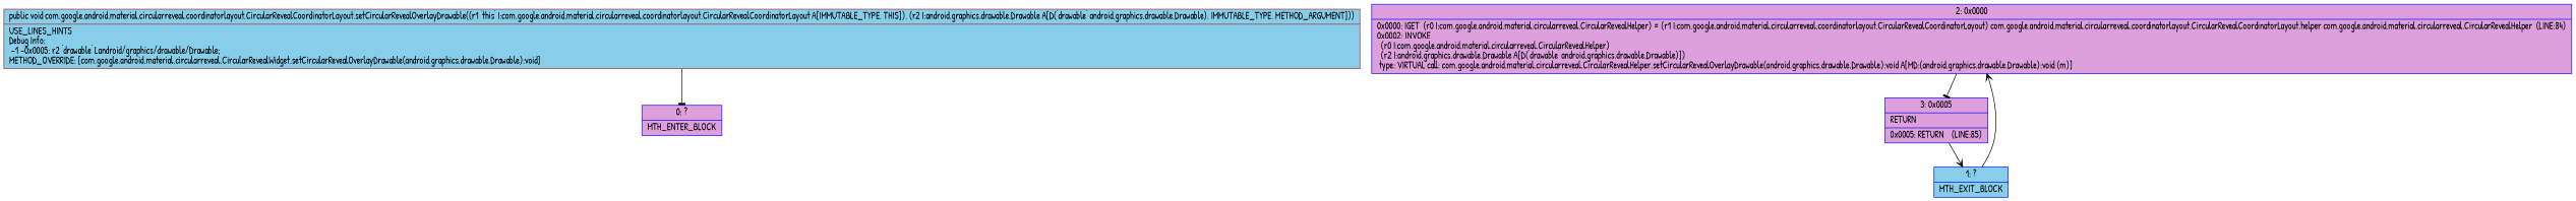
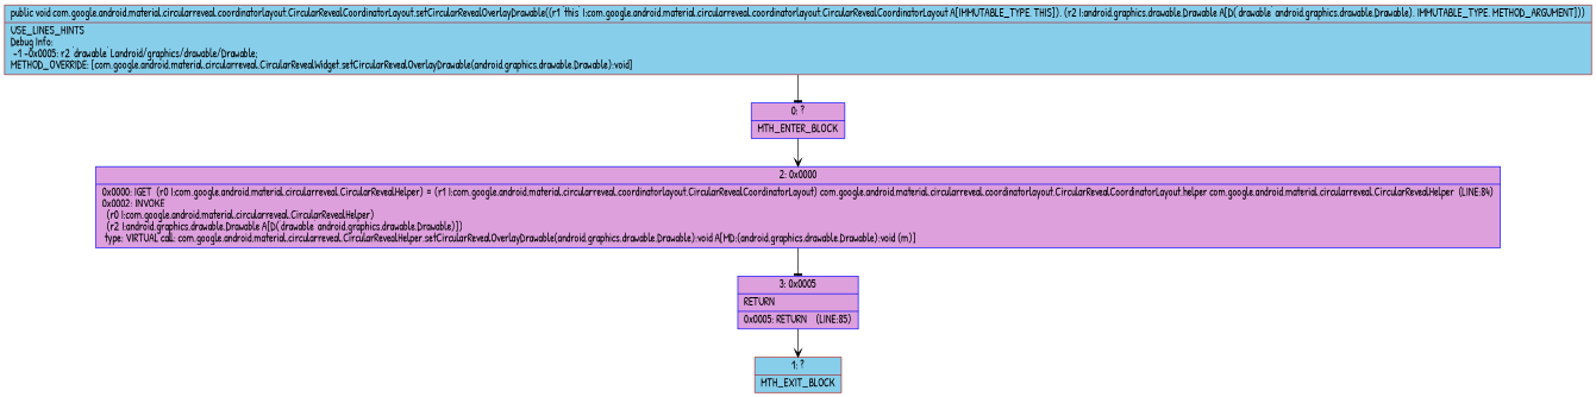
  digraph {
    fontname="Patrick Hand"
    node [color=blue fillcolor=plum fontname="Patrick Hand" shape=record style=filled]
    edge [arrowhead=vee fontname="Patrick Hand"]
    n1 [label="{0\:\ ?|MTH_ENTER_BLOCK\l}"]
    n2 [label="{2\:\ 0x0000|0x0000: IGET  (r0 I:com.google.android.material.circularreveal.CircularRevealHelper) = (r1 I:com.google.android.material.circularreveal.coordinatorlayout.CircularRevealCoordinatorLayout) com.google.android.material.circularreveal.coordinatorlayout.CircularRevealCoordinatorLayout.helper com.google.android.material.circularreveal.CircularRevealHelper  (LINE:84)\l0x0002: INVOKE  \l  (r0 I:com.google.android.material.circularreveal.CircularRevealHelper)\l  (r2 I:android.graphics.drawable.Drawable A[D('drawable' android.graphics.drawable.Drawable)])\l type: VIRTUAL call: com.google.android.material.circularreveal.CircularRevealHelper.setCircularRevealOverlayDrawable(android.graphics.drawable.Drawable):void A[MD:(android.graphics.drawable.Drawable):void (m)]\l}"]
    n3 [label="{3\:\ 0x0005|RETURN\l|0x0005: RETURN    (LINE:85)\l}"]
-   n4 [fillcolor=skyblue label="{1\:\ ?|MTH_EXIT_BLOCK\l}"]
+   n4 [color=brown fillcolor=skyblue label="{1\:\ ?|MTH_EXIT_BLOCK\l}"]
    n5 [color=brown fillcolor=skyblue label="{public void com.google.android.material.circularreveal.coordinatorlayout.CircularRevealCoordinatorLayout.setCircularRevealOverlayDrawable((r1 'this' I:com.google.android.material.circularreveal.coordinatorlayout.CircularRevealCoordinatorLayout A[IMMUTABLE_TYPE, THIS]), (r2 I:android.graphics.drawable.Drawable A[D('drawable' android.graphics.drawable.Drawable), IMMUTABLE_TYPE, METHOD_ARGUMENT]))  | USE_LINES_HINTS\lDebug Info:\l  \-1 \-0x0005: r2 'drawable' Landroid\/graphics\/drawable\/Drawable;\lMETHOD_OVERRIDE: [com.google.android.material.circularreveal.CircularRevealWidget.setCircularRevealOverlayDrawable(android.graphics.drawable.Drawable):void]\l}"]
-   n4 -> n2
+   n1 -> n2
    n2 -> n3 [arrowhead=tee]
    n3 -> n4
    n5 -> n1 [arrowhead=tee]
  }
